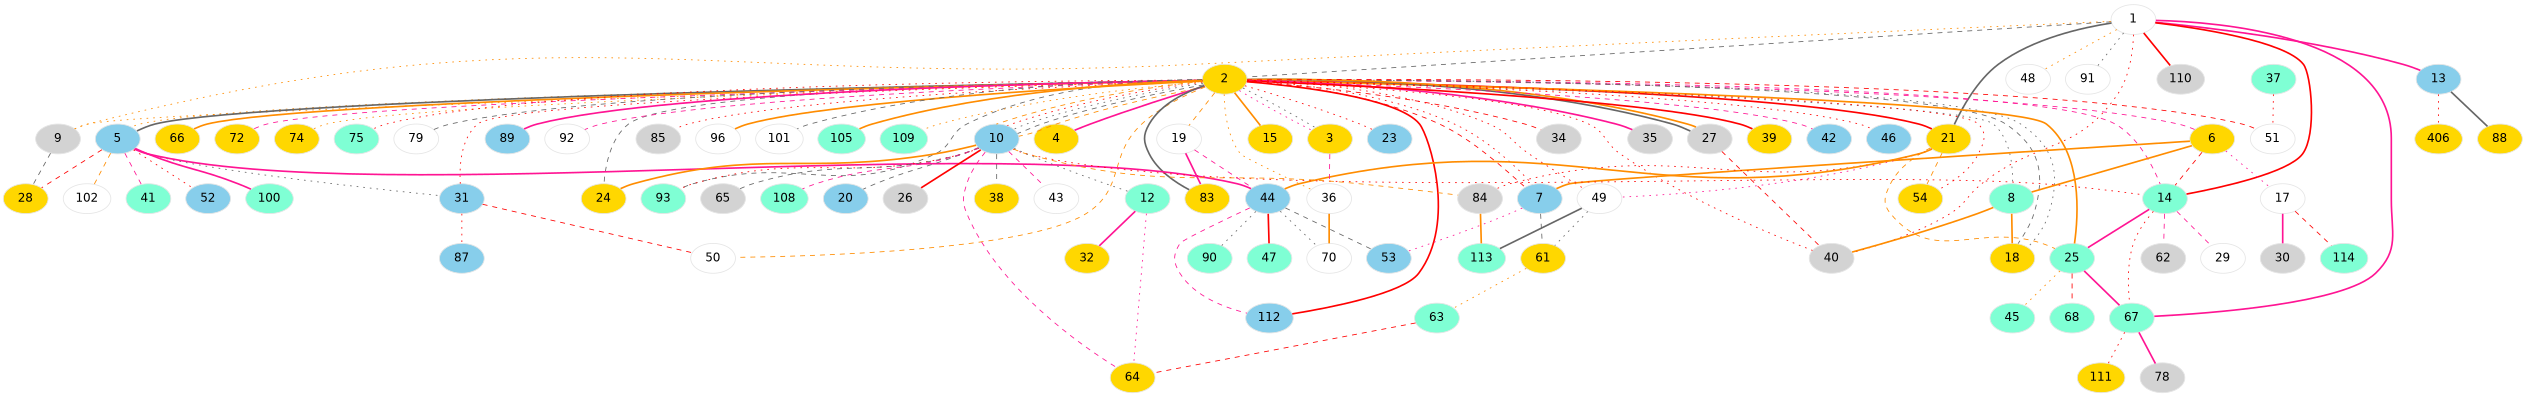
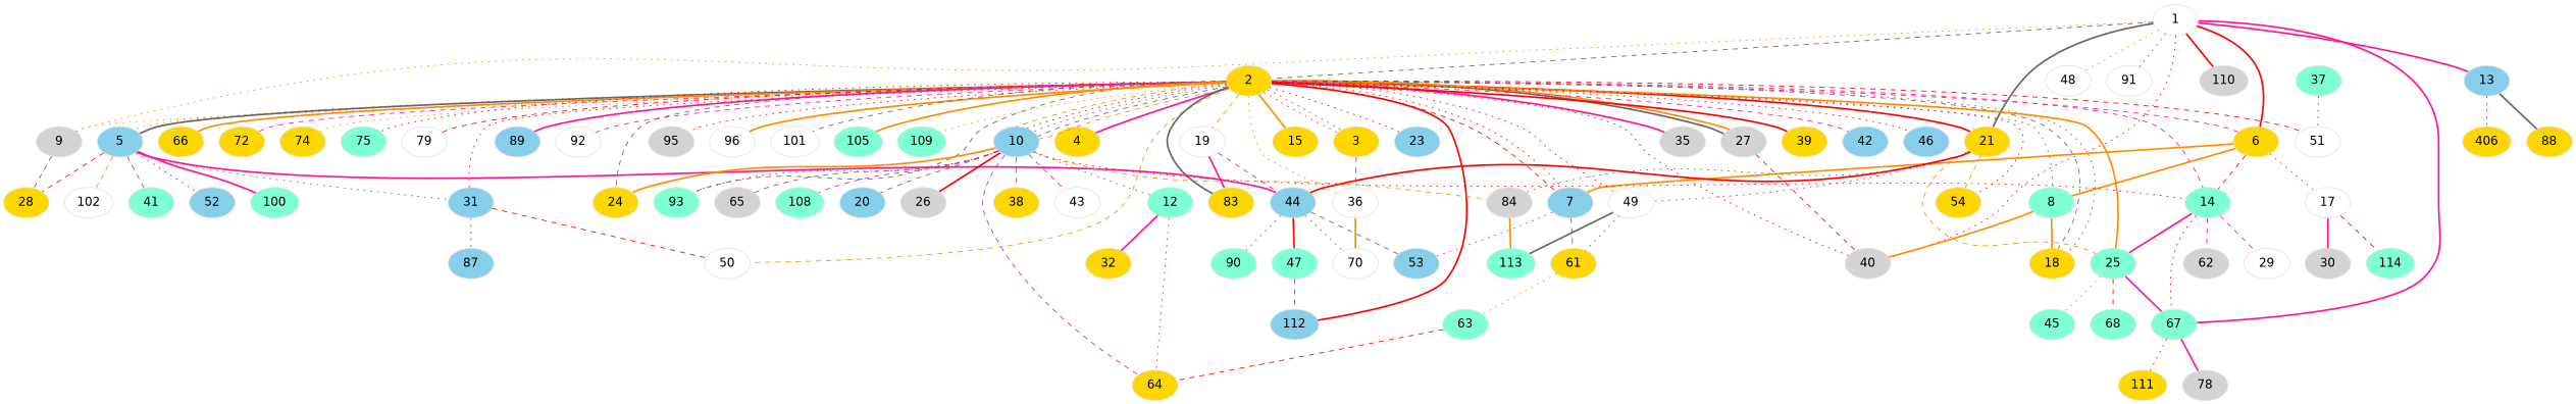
  graph {
    fontname="DejaVu Sans"
    node [color=gray90 fillcolor=gold fontname="DejaVu Sans" style=filled]
    edge [color=red fontname="DejaVu Sans" style=dashed]
    1 [fillcolor=white super="+16"]
    2 [super="+59"]
    6 [super="+107"]
    9 [fillcolor=lightgrey]
    13 [fillcolor=skyblue]
    21 [super="+98"]
    40 [fillcolor=lightgrey super="+99"]
    48 [fillcolor=white]
    67 [fillcolor=aquamarine super="+80"]
    91 [fillcolor=white]
    110 [fillcolor=lightgrey]
    3
    4
    5 [fillcolor=skyblue super="+73"]
    7 [fillcolor=skyblue super="+94"]
    8 [fillcolor=aquamarine]
    10 [fillcolor=skyblue super="+115"]
    14 [fillcolor=aquamarine super="+76"]
    15
    18
    19 [fillcolor=white super="+86"]
    23 [fillcolor=skyblue]
    24
    25 [fillcolor=aquamarine super="+71"]
    27 [fillcolor=lightgrey]
    31 [fillcolor=skyblue super="+103"]
-   34 [fillcolor=lightgrey]
    35 [fillcolor=lightgrey super="+82"]
    36 [fillcolor=white super="+97"]
    39
    42 [fillcolor=skyblue]
    46 [fillcolor=skyblue]
    49 [fillcolor=white super="+60"]
    50 [fillcolor=white super="+56"]
    51 [fillcolor=white super="+104"]
    54
    66
    72
    74
    75 [fillcolor=aquamarine]
    79 [fillcolor=white]
    83
    89 [fillcolor=skyblue]
    92 [fillcolor=white]
    93 [fillcolor=aquamarine]
-   95 [fillcolor=lightgrey label=85]
+   95 [fillcolor=lightgrey]
    96 [fillcolor=white]
    101 [fillcolor=white]
    105 [fillcolor=aquamarine]
    109 [fillcolor=aquamarine]
    112 [fillcolor=skyblue]
    17 [fillcolor=white super="+58"]
    28 [super="+81"]
    88
    n55 [label=406]
    84 [fillcolor=lightgrey super="+85"]
    44 [fillcolor=skyblue]
    78 [fillcolor=lightgrey]
    111
    41 [fillcolor=aquamarine]
    52 [fillcolor=skyblue]
    100 [fillcolor=aquamarine]
    102 [fillcolor=white]
    53 [fillcolor=skyblue]
    61
    12 [fillcolor=aquamarine super="+57"]
    20 [fillcolor=skyblue]
    26 [fillcolor=lightgrey]
    38
    43 [fillcolor=white]
    64 [super="+69"]
    65 [fillcolor=lightgrey]
    108 [fillcolor=aquamarine]
    62 [fillcolor=lightgrey]
    29 [fillcolor=white]
    45 [fillcolor=aquamarine]
    68 [fillcolor=aquamarine]
    87 [fillcolor=skyblue]
    70 [fillcolor=white]
    113 [fillcolor=aquamarine]
    47 [fillcolor=aquamarine]
    90 [fillcolor=aquamarine]
    30 [fillcolor=lightgrey]
    114 [fillcolor=aquamarine]
    63 [fillcolor=aquamarine]
    32
    37 [fillcolor=aquamarine]
    1 -- 2 [color=gray40]
-   1 -- 14 [style=bold]
+   1 -- 6 [style=bold]
    1 -- 9 [color=darkorange style=dotted]
    1 -- 13 [color=deeppink style=bold]
    1 -- 21 [color=gray40 style=bold]
    1 -- 40 [style=dotted]
    1 -- 48 [color=darkorange style=dotted]
    1 -- 67 [color=deeppink style=bold]
    1 -- 91 [color=gray40 style=dotted]
    1 -- 110 [style=bold]
    2 -- 6 [color=deeppink weight=2]
    2 -- 9 [color=darkorange style=dotted]
    2 -- 21 [style=bold weight=2]
    2 -- 40 [style=dotted]
    2 -- 3 [color=deeppink style=dotted]
    2 -- 3 [color=gray40 style=dotted]
    2 -- 4 [color=deeppink style=bold]
    2 -- 5 [color=darkorange style=dotted]
    2 -- 5 [color=gray40 style=bold]
    2 -- 7
    2 -- 7 [style=dotted]
    2 -- 8 [color=gray40 style=dotted]
    2 -- 10 [color=darkorange]
    2 -- 10 [style=dotted]
    2 -- 10 [color=gray40 style=dotted]
    2 -- 10 [color=gray40]
    2 -- 10 [color=darkorange]
    2 -- 14 [color=deeppink]
    2 -- 15 [color=darkorange style=bold]
    2 -- 18 [color=gray40]
    2 -- 18 [color=gray40 style=dotted]
    2 -- 19 [color=darkorange]
    2 -- 23 [style=dotted]
    2 -- 24 [color=gray40]
    2 -- 25 [color=darkorange style=bold]
    2 -- 27 [color=gray40 style=bold]
    2 -- 27 [color=darkorange style=bold]
    2 -- 31 [style=dotted weight=2]
-   2 -- 34
    2 -- 35 [color=deeppink style=bold weight=2]
    2 -- 36 [color=darkorange style=dotted]
    2 -- 39 [style=bold]
    2 -- 42 [color=deeppink]
    2 -- 46 [style=dotted]
    2 -- 49 [style=dotted]
    2 -- 50 [color=darkorange]
    2 -- 51
    2 -- 54 [style=dotted]
    2 -- 66 [color=darkorange style=bold]
    2 -- 72 [color=deeppink]
    2 -- 74 [color=darkorange style=dotted]
    2 -- 75 [style=dotted]
-   2 -- 79 [color=gray40]
+   2 -- 79
    2 -- 83 [color=gray40 style=bold]
    2 -- 89 [color=deeppink style=bold]
    2 -- 92 [color=deeppink]
    2 -- 93 [color=gray40]
    2 -- 95 [style=dotted]
    2 -- 96 [color=darkorange style=bold]
    2 -- 101 [color=gray40]
    2 -- 105 [color=darkorange style=bold weight=2]
    2 -- 109 [color=darkorange style=dotted]
    2 -- 112 [style=bold]
    6 -- 7 [color=darkorange style=bold]
    6 -- 8 [color=darkorange style=bold]
    6 -- 14
    6 -- 17 [color=deeppink style=dotted]
    9 -- 28 [color=gray40]
    13 -- 88 [color=gray40 style=bold]
    13 -- n55 [style=dotted]
    21 -- 25 [color=darkorange]
    21 -- 49 [color=deeppink style=dotted]
    21 -- 54 [color=darkorange]
-   21 -- 84 [style=dotted]
-   21 -- 44 [color=darkorange style=bold]
+   21 -- 84 [color=gray40 style=dotted]
+   21 -- 44 [style=bold]
    67 -- 78 [color=deeppink style=bold]
    67 -- 111 [style=dotted]
    3 -- 36 [color=deeppink]
    5 -- 31 [color=gray40 style=dotted]
    5 -- 28
    5 -- 44 [color=deeppink style=bold]
    5 -- 41 [color=deeppink]
    5 -- 52 [style=dotted]
    5 -- 100 [color=deeppink style=bold]
    5 -- 102 [color=darkorange]
    7 -- 53 [color=deeppink style=dotted]
    7 -- 61 [color=gray40]
    8 -- 40 [color=darkorange style=bold]
    8 -- 18 [color=darkorange style=bold]
    10 -- 14 [style=dotted]
    10 -- 24 [color=darkorange style=bold]
    10 -- 93 [style=dotted]
    10 -- 84 [color=darkorange]
    10 -- 12 [color=gray40 style=dotted]
    10 -- 20 [color=gray40]
    10 -- 26 [style=bold]
    10 -- 38 [color=gray40]
    10 -- 43 [color=deeppink]
    10 -- 64 [color=deeppink]
    10 -- 65 [color=gray40]
    10 -- 108 [color=deeppink]
    14 -- 67 [style=dotted]
    14 -- 25 [color=deeppink style=bold]
    14 -- 62 [color=deeppink]
    14 -- 29 [color=deeppink]
    19 -- 83 [color=deeppink style=bold]
    19 -- 44 [color=deeppink]
    25 -- 67 [color=deeppink style=bold]
    25 -- 45 [color=darkorange style=dotted]
    25 -- 68
    27 -- 40
    31 -- 50
    31 -- 87 [style=dotted]
    36 -- 70 [color=darkorange style=bold]
    49 -- 61 [color=gray40 style=dotted]
    49 -- 113 [color=gray40 style=bold]
    17 -- 30 [color=deeppink style=bold]
    17 -- 114
    84 -- 113 [color=darkorange style=bold]
-   44 -- 112 [color=deeppink]
+   47 -- 112 [color=deeppink]
    44 -- 53 [color=gray40]
    44 -- 70 [color=gray40 style=dotted]
    44 -- 47 [style=bold]
    44 -- 90 [color=gray40 style=dotted]
    61 -- 63 [color=darkorange style=dotted]
    12 -- 64 [color=deeppink style=dotted]
    12 -- 32 [color=deeppink style=bold]
    63 -- 64
    37 -- 51 [style=dotted]
  }
